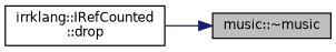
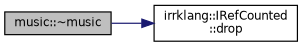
  digraph {
    rankdir=LR
    node [color=black fontname=Helvetica fontsize=10 shape=record]
    n1 [fillcolor=grey75 fontcolor=black height=0.2 label="music::~music" style=filled width=0.4]
    n2 [height=0.2 label="irrklang::IRefCounted\l::drop" width=0.4]
-   n2 -> n1 [color=midnightblue fontname=Helvetica fontsize=10 labelfontname=Helvetica labelfontsize=10 style=solid]
+   n1 -> n2 [color=midnightblue fontname=Helvetica fontsize=10 labelfontname=Helvetica labelfontsize=10 style=solid]
  }
